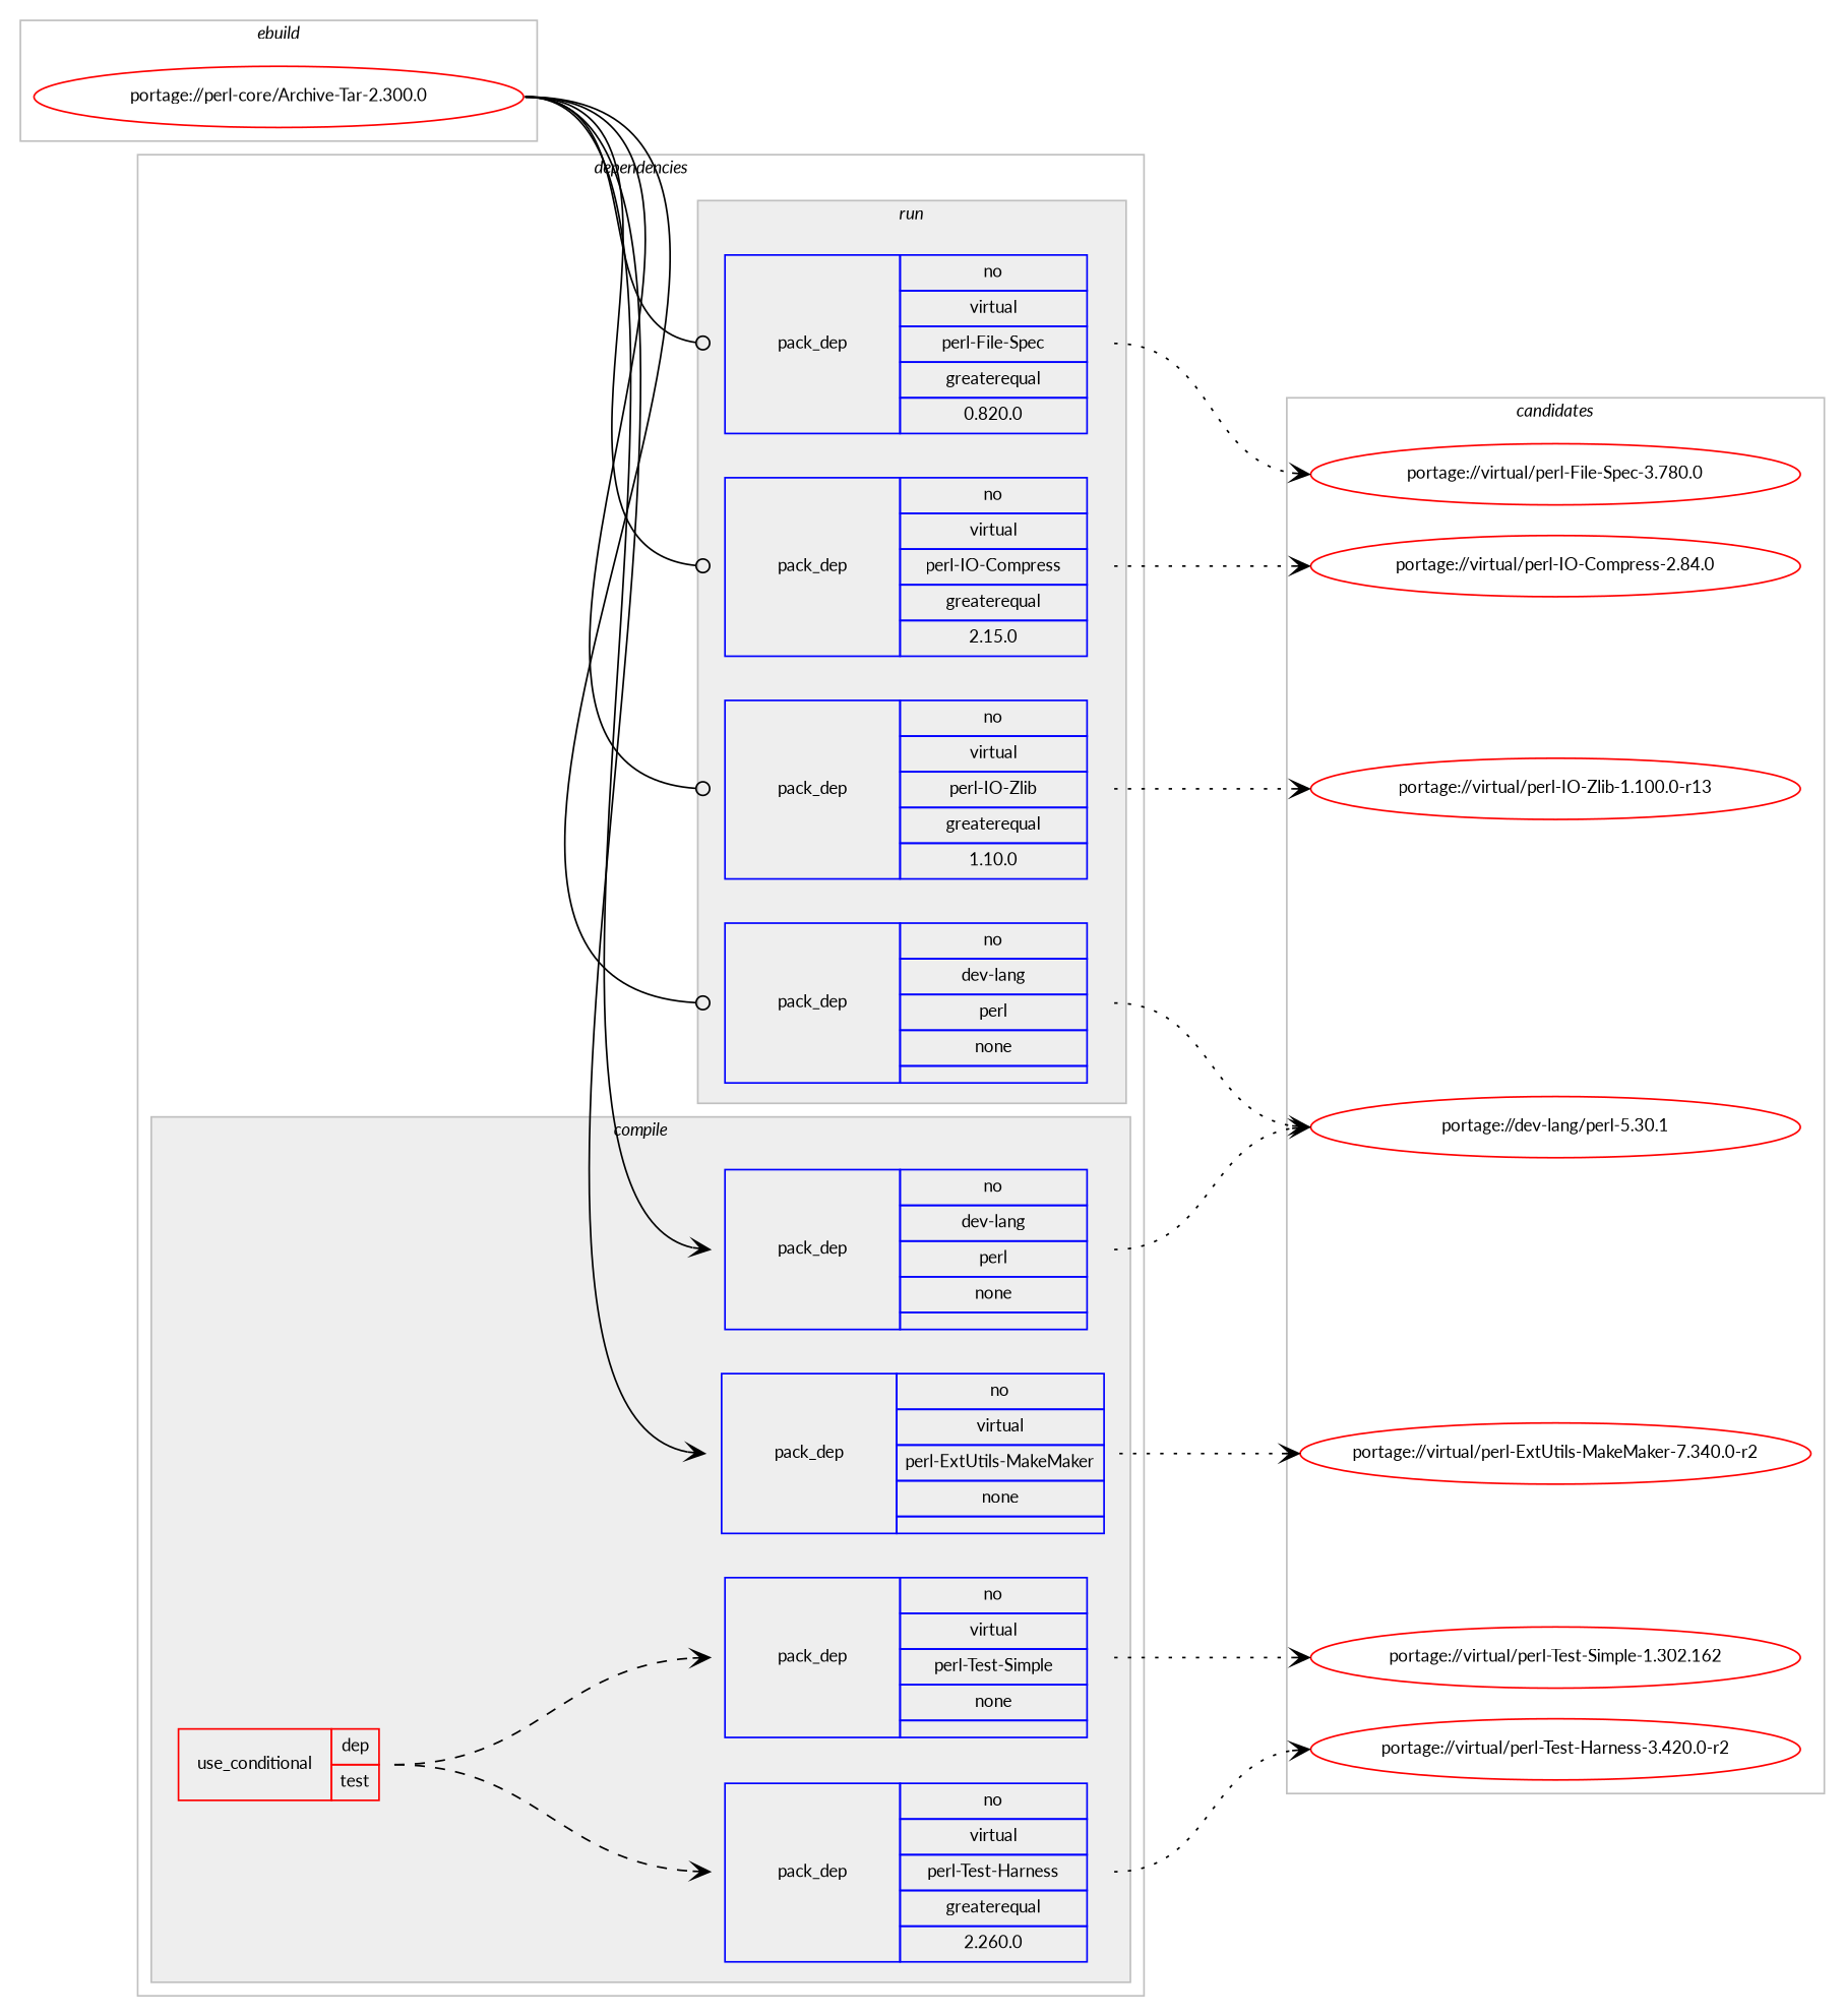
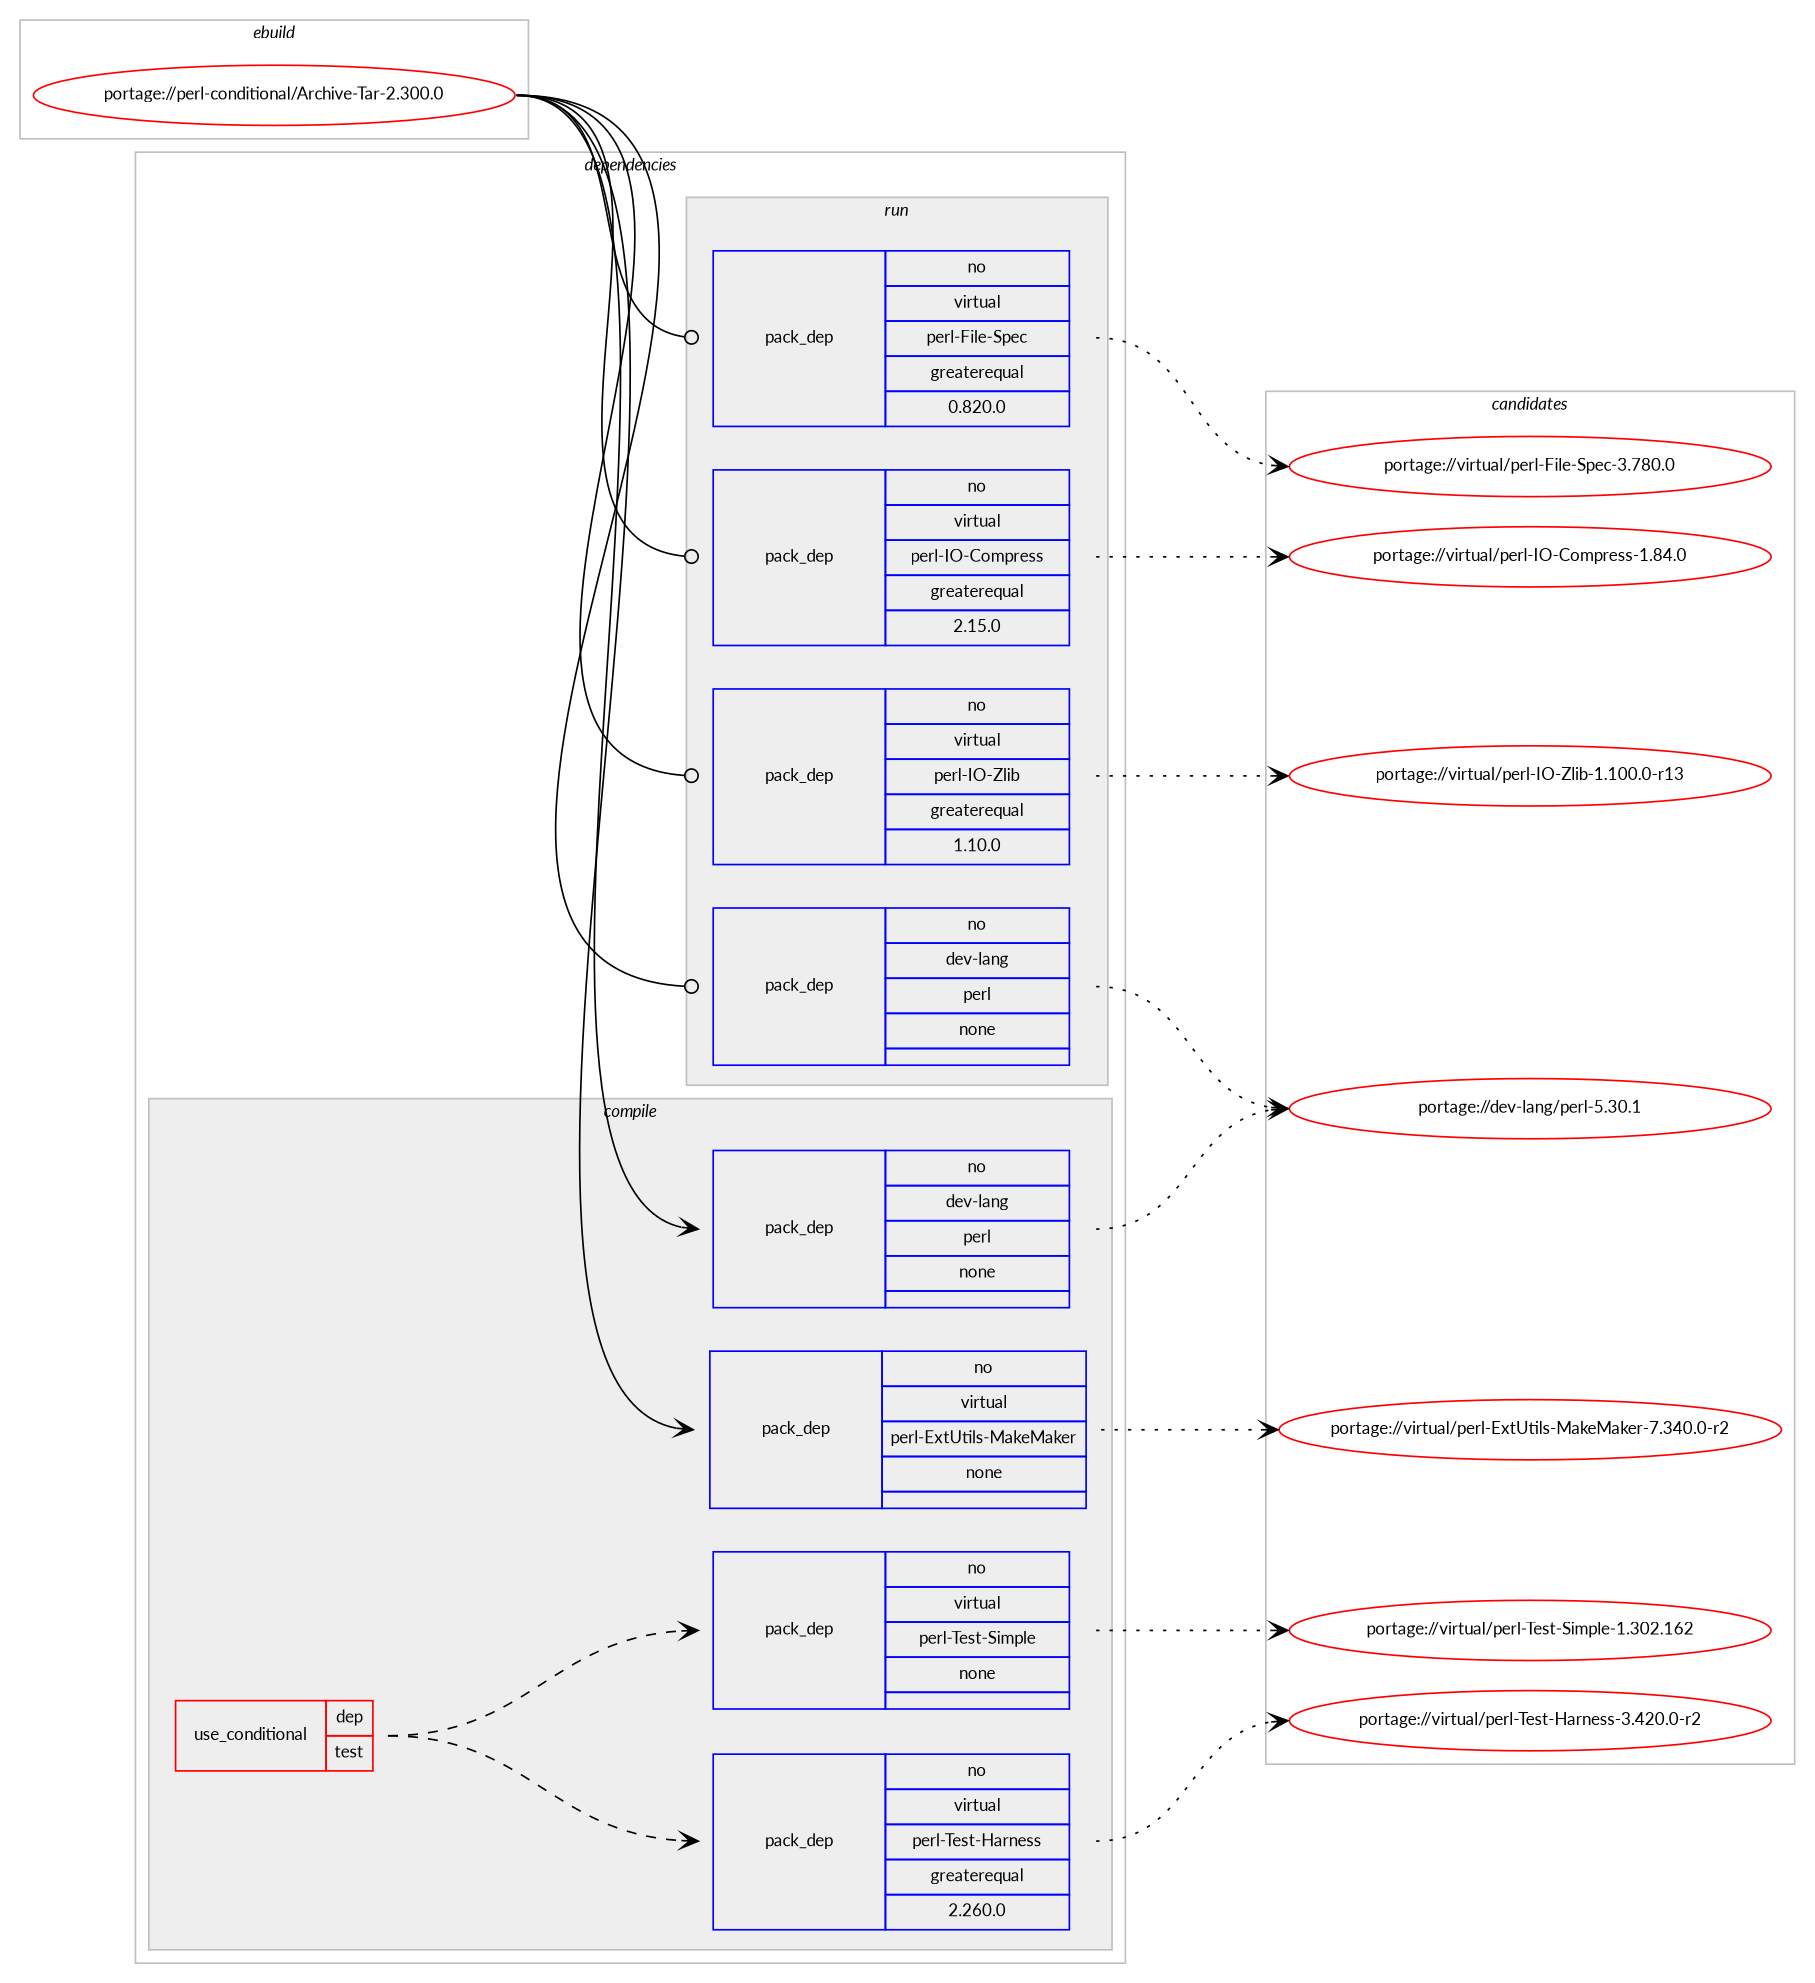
  digraph {
    compound=true
    concentrate=true
    fontname=Lato
    fontsize=10
    newrank=true
    rankdir=LR
    ranksep=1.5
    node [color=red fontname=Lato fontsize=10 shape=none]
    edge [arrowhead=vee fontname=Lato headport=w style=dotted tailport=e weight=20]
-   n1 [label="portage://perl-core/Archive-Tar-2.300.0" width=4 shape=""]
+   n1 [label="portage://perl-conditional/Archive-Tar-2.300.0" width=4 shape=""]
    n2 [color=blue label=<<TABLE BORDER="0" CELLBORDER="1" CELLSPACING="0" CELLPADDING="4" WIDTH="220"><TR><TD ROWSPAN="6" CELLPADDING="30">pack_dep</TD></TR><TR><TD WIDTH="110">no</TD></TR><TR><TD>virtual</TD></TR><TR><TD>perl-Test-Harness</TD></TR><TR><TD>greaterequal</TD></TR><TR><TD>2.260.0</TD></TR></TABLE>>]
    n3 [color=blue label=<<TABLE BORDER="0" CELLBORDER="1" CELLSPACING="0" CELLPADDING="4" WIDTH="220"><TR><TD ROWSPAN="6" CELLPADDING="30">pack_dep</TD></TR><TR><TD WIDTH="110">no</TD></TR><TR><TD>virtual</TD></TR><TR><TD>perl-Test-Simple</TD></TR><TR><TD>none</TD></TR><TR><TD></TD></TR></TABLE>>]
    n4 [label=<<TABLE BORDER="0" CELLBORDER="1" CELLSPACING="0" CELLPADDING="4"><TR><TD ROWSPAN="3" CELLPADDING="10">use_conditional</TD></TR><TR><TD>dep</TD></TR><TR><TD>test</TD></TR></TABLE>>]
    n5 [color=blue label=<<TABLE BORDER="0" CELLBORDER="1" CELLSPACING="0" CELLPADDING="4" WIDTH="220"><TR><TD ROWSPAN="6" CELLPADDING="30">pack_dep</TD></TR><TR><TD WIDTH="110">no</TD></TR><TR><TD>dev-lang</TD></TR><TR><TD>perl</TD></TR><TR><TD>none</TD></TR><TR><TD></TD></TR></TABLE>>]
    n6 [color=blue label=<<TABLE BORDER="0" CELLBORDER="1" CELLSPACING="0" CELLPADDING="4" WIDTH="220"><TR><TD ROWSPAN="6" CELLPADDING="30">pack_dep</TD></TR><TR><TD WIDTH="110">no</TD></TR><TR><TD>virtual</TD></TR><TR><TD>perl-ExtUtils-MakeMaker</TD></TR><TR><TD>none</TD></TR><TR><TD></TD></TR></TABLE>>]
    n7 [color=blue label=<<TABLE BORDER="0" CELLBORDER="1" CELLSPACING="0" CELLPADDING="4" WIDTH="220"><TR><TD ROWSPAN="6" CELLPADDING="30">pack_dep</TD></TR><TR><TD WIDTH="110">no</TD></TR><TR><TD>dev-lang</TD></TR><TR><TD>perl</TD></TR><TR><TD>none</TD></TR><TR><TD></TD></TR></TABLE>>]
    n8 [color=blue label=<<TABLE BORDER="0" CELLBORDER="1" CELLSPACING="0" CELLPADDING="4" WIDTH="220"><TR><TD ROWSPAN="6" CELLPADDING="30">pack_dep</TD></TR><TR><TD WIDTH="110">no</TD></TR><TR><TD>virtual</TD></TR><TR><TD>perl-File-Spec</TD></TR><TR><TD>greaterequal</TD></TR><TR><TD>0.820.0</TD></TR></TABLE>>]
    n9 [color=blue label=<<TABLE BORDER="0" CELLBORDER="1" CELLSPACING="0" CELLPADDING="4" WIDTH="220"><TR><TD ROWSPAN="6" CELLPADDING="30">pack_dep</TD></TR><TR><TD WIDTH="110">no</TD></TR><TR><TD>virtual</TD></TR><TR><TD>perl-IO-Compress</TD></TR><TR><TD>greaterequal</TD></TR><TR><TD>2.15.0</TD></TR></TABLE>>]
    n10 [color=blue label=<<TABLE BORDER="0" CELLBORDER="1" CELLSPACING="0" CELLPADDING="4" WIDTH="220"><TR><TD ROWSPAN="6" CELLPADDING="30">pack_dep</TD></TR><TR><TD WIDTH="110">no</TD></TR><TR><TD>virtual</TD></TR><TR><TD>perl-IO-Zlib</TD></TR><TR><TD>greaterequal</TD></TR><TR><TD>1.10.0</TD></TR></TABLE>>]
    n11 [label="portage://virtual/perl-Test-Simple-1.302.162" width=4 shape=""]
    n12 [label="portage://virtual/perl-Test-Harness-3.420.0-r2" width=4 shape=""]
    n13 [label="portage://dev-lang/perl-5.30.1" width=4 shape=""]
    n14 [label="portage://virtual/perl-ExtUtils-MakeMaker-7.340.0-r2" width=4 shape=""]
    n15 [label="portage://virtual/perl-File-Spec-3.780.0" width=4 shape=""]
-   n16 [label="portage://virtual/perl-IO-Compress-2.84.0" width=4 shape=""]
+   n16 [label="portage://virtual/perl-IO-Compress-1.84.0" width=4 shape=""]
    n17 [label="portage://virtual/perl-IO-Zlib-1.100.0-r13" width=4 shape=""]
    subgraph cluster_1 {
      color=gray
      label=<<i>ebuild</i>>
      rank=same
      n1
    }
    subgraph cluster_2 {
      color=gray
      label=<<i>dependencies</i>>
      subgraph cluster_3 {
        color=gray
        fillcolor="#eeeeee"
        label=<<i>compile</i>>
        style=filled
        subgraph sub_4 {
          color=gray
          fillcolor="#eeeeee"
          label=<<i>compile</i>>
          style=filled
          n4
          subgraph sub_5 {
            color=gray
            fillcolor="#eeeeee"
            label=<<i>compile</i>>
            style=filled
            n2
          }
          subgraph sub_6 {
            color=gray
            fillcolor="#eeeeee"
            label=<<i>compile</i>>
            style=filled
            n3
          }
        }
        subgraph sub_7 {
          color=gray
          fillcolor="#eeeeee"
          label=<<i>compile</i>>
          style=filled
          n5
        }
        subgraph sub_8 {
          color=gray
          fillcolor="#eeeeee"
          label=<<i>compile</i>>
          style=filled
          n6
        }
      }
      subgraph cluster_9 {
        color=gray
        fillcolor="#eeeeee"
        label=<<i>compile and run</i>>
        style=filled
      }
      subgraph cluster_10 {
        color=gray
        fillcolor="#eeeeee"
        label=<<i>run</i>>
        style=filled
        subgraph sub_11 {
          color=gray
          fillcolor="#eeeeee"
          label=<<i>run</i>>
          style=filled
          n7
        }
        subgraph sub_12 {
          color=gray
          fillcolor="#eeeeee"
          label=<<i>run</i>>
          style=filled
          n8
        }
        subgraph sub_13 {
          color=gray
          fillcolor="#eeeeee"
          label=<<i>run</i>>
          style=filled
          n9
        }
        subgraph sub_14 {
          color=gray
          fillcolor="#eeeeee"
          label=<<i>run</i>>
          style=filled
          n10
        }
      }
    }
    subgraph cluster_15 {
      color=gray
      label=<<i>candidates</i>>
      rank=same
      subgraph sub_16 {
        color=black
        label=<<i>candidates</i>>
        nodesep=1
        rank=same
        n11
      }
      subgraph sub_17 {
        color=black
        label=<<i>candidates</i>>
        nodesep=1
        rank=same
        n12
      }
      subgraph sub_18 {
        color=black
        label=<<i>candidates</i>>
        nodesep=1
        rank=same
        n13
      }
      subgraph sub_19 {
        color=black
        label=<<i>candidates</i>>
        nodesep=1
        rank=same
        n14
      }
      subgraph sub_20 {
        color=black
        label=<<i>candidates</i>>
        nodesep=1
        rank=same
        n13
      }
      subgraph sub_21 {
        color=black
        label=<<i>candidates</i>>
        nodesep=1
        rank=same
        n15
      }
      subgraph sub_22 {
        color=black
        label=<<i>candidates</i>>
        nodesep=1
        rank=same
        n16
      }
      subgraph sub_23 {
        color=black
        label=<<i>candidates</i>>
        nodesep=1
        rank=same
        n17
      }
    }
    n1 -> n5 [style=solid]
    n1 -> n6 [style=solid]
    n1 -> n7 [arrowhead=odot style=solid]
    n1 -> n8 [arrowhead=odot style=solid]
    n1 -> n9 [arrowhead=odot style=solid]
    n1 -> n10 [arrowhead=odot style=solid]
    n2 -> n12 [weight=100]
    n3 -> n11 [weight=100]
    n4 -> n2 [style=dashed]
    n4 -> n3 [style=dashed]
    n5 -> n13 [weight=100]
    n6 -> n14 [weight=100]
    n7 -> n13 [weight=100]
    n8 -> n15 [weight=100]
    n9 -> n16 [weight=100]
    n10 -> n17 [weight=100]
  }
